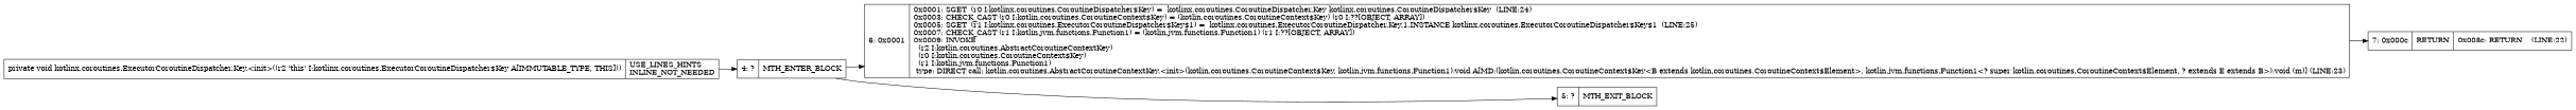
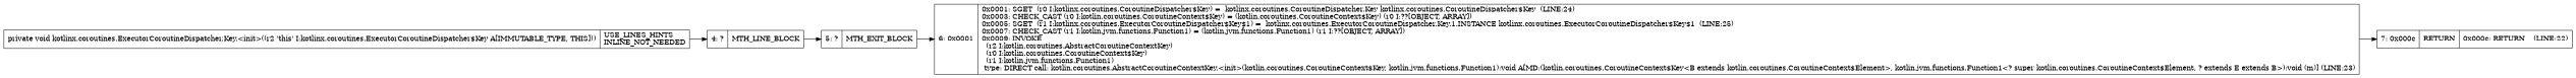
  digraph {
    rankdir=LR
    node [shape=record]
-   n1 [label="{4\:\ ?|MTH_ENTER_BLOCK\l}"]
+   n1 [label="{4\:\ ?|MTH_LINE_BLOCK\l}"]
    n2 [label="{6\:\ 0x0001|0x0001: SGET  (r0 I:kotlinx.coroutines.CoroutineDispatcher$Key) =  kotlinx.coroutines.CoroutineDispatcher.Key kotlinx.coroutines.CoroutineDispatcher$Key  (LINE:24)\l0x0003: CHECK_CAST (r0 I:kotlin.coroutines.CoroutineContext$Key) = (kotlin.coroutines.CoroutineContext$Key) (r0 I:??[OBJECT, ARRAY]) \l0x0005: SGET  (r1 I:kotlinx.coroutines.ExecutorCoroutineDispatcher$Key$1) =  kotlinx.coroutines.ExecutorCoroutineDispatcher.Key.1.INSTANCE kotlinx.coroutines.ExecutorCoroutineDispatcher$Key$1  (LINE:25)\l0x0007: CHECK_CAST (r1 I:kotlin.jvm.functions.Function1) = (kotlin.jvm.functions.Function1) (r1 I:??[OBJECT, ARRAY]) \l0x0009: INVOKE  \l  (r2 I:kotlin.coroutines.AbstractCoroutineContextKey)\l  (r0 I:kotlin.coroutines.CoroutineContext$Key)\l  (r1 I:kotlin.jvm.functions.Function1)\l type: DIRECT call: kotlin.coroutines.AbstractCoroutineContextKey.\<init\>(kotlin.coroutines.CoroutineContext$Key, kotlin.jvm.functions.Function1):void A[MD:(kotlin.coroutines.CoroutineContext$Key\<B extends kotlin.coroutines.CoroutineContext$Element\>, kotlin.jvm.functions.Function1\<? super kotlin.coroutines.CoroutineContext$Element, ? extends E extends B\>):void (m)] (LINE:23)\l}"]
    n3 [label="{5\:\ ?|MTH_EXIT_BLOCK\l}"]
-   n4 [label="{7\:\ 0x000c|RETURN\l|0x008c: RETURN    (LINE:22)\l}"]
+   n4 [label="{7\:\ 0x000c|RETURN\l|0x000c: RETURN    (LINE:22)\l}"]
    n5 [label="{private void kotlinx.coroutines.ExecutorCoroutineDispatcher.Key.\<init\>((r2 'this' I:kotlinx.coroutines.ExecutorCoroutineDispatcher$Key A[IMMUTABLE_TYPE, THIS]))  | USE_LINES_HINTS\lINLINE_NOT_NEEDED\l}"]
-   n1 -> n2
+   n3 -> n2
    n1 -> n3
    n2 -> n4
    n5 -> n1
  }
